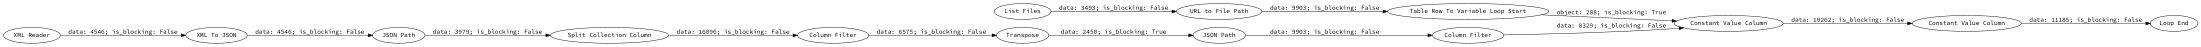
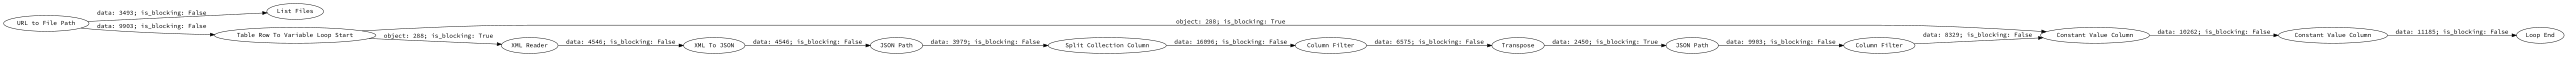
  digraph {
    fontname="Source Code Pro"
    rankdir=LR
    node [fontname="Source Code Pro"]
    edge [fontname="Source Code Pro"]
    n1 [label="List Files"]
    n2 [label="URL to File Path"]
    n3 [label="Table Row To Variable Loop Start"]
    n4 [label="Constant Value Column"]
    n5 [label="Loop End"]
    n6 [label="Split Collection Column"]
    n7 [label="Column Filter"]
    n8 [label=Transpose]
    n9 [label="JSON Path"]
    n10 [label="Column Filter"]
    n11 [label="Constant Value Column"]
    n12 [label="XML Reader"]
    n13 [label="XML To JSON"]
    n14 [label="JSON Path"]
-   n1 -> n2 [label="data: 3493; is_blocking: False"]
+   n2 -> n1 [label="data: 3493; is_blocking: False"]
    n2 -> n3 [label="data: 9903; is_blocking: False"]
    n3 -> n11 [label="object: 288; is_blocking: True"]
+   n3 -> n12 [label="object: 288; is_blocking: True"]
    n4 -> n5 [label="data: 11185; is_blocking: False"]
    n6 -> n7 [label="data: 16096; is_blocking: False"]
    n7 -> n8 [label="data: 6575; is_blocking: False"]
    n8 -> n9 [label="data: 2450; is_blocking: True"]
    n9 -> n10 [label="data: 9903; is_blocking: False"]
    n10 -> n11 [label="data: 8329; is_blocking: False"]
    n11 -> n4 [label="data: 10262; is_blocking: False"]
    n12 -> n13 [label="data: 4546; is_blocking: False"]
    n13 -> n14 [label="data: 4546; is_blocking: False"]
    n14 -> n6 [label="data: 3979; is_blocking: False"]
  }
